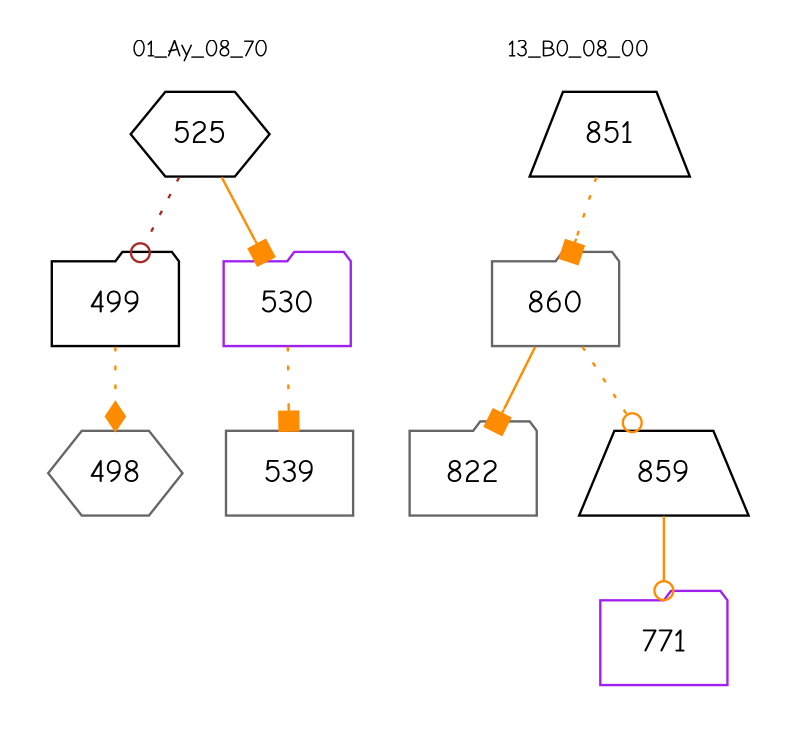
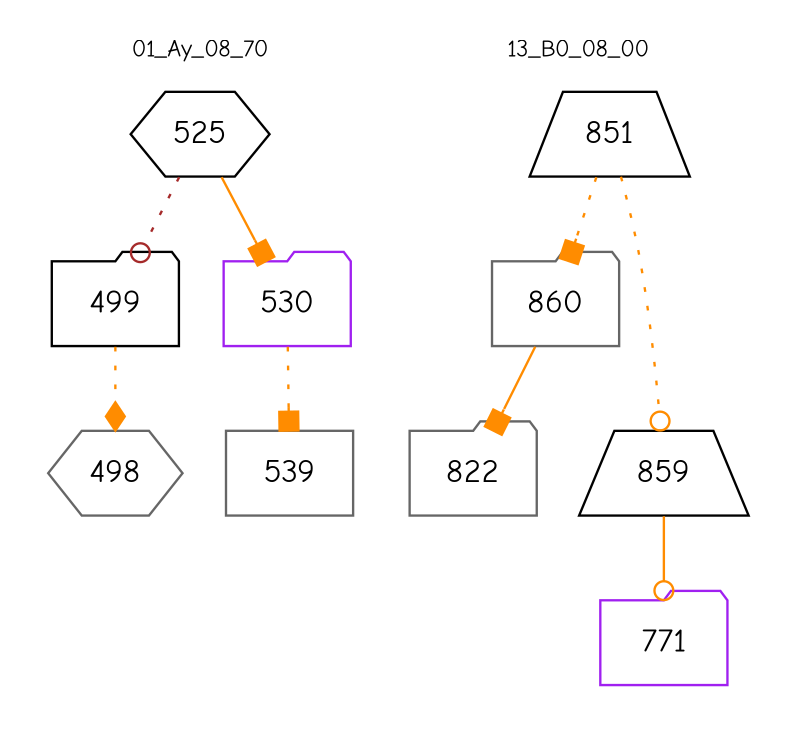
  digraph {
    fontname="Comic Neue"
    node [color=black fontname="Comic Neue" shape=folder]
    edge [arrowhead=box color=darkorange fontname="Comic Neue" style=dotted]
    n1 [label=525 shape=hexagon]
    n2 [label=499]
    n3 [color=purple label=530]
    n4 [color=gray40 label=498 shape=hexagon]
    n5 [color=gray40 label=539 shape=box]
    n6 [label=851 shape=trapezium]
    n7 [color=gray40 label=860]
    n8 [label=859 shape=trapezium]
    n9 [color=gray40 label=822]
    n10 [color=purple label=771]
    subgraph cluster_1 {
      color=white
      fontsize=10
      label="01_Ay_08_70"
      n1
      n2
      n3
      n4
      n5
    }
    subgraph cluster_2 {
      color=white
      fontsize=10
      label="13_B0_08_00"
      n6
      n7
      n8
      n9
      n10
    }
    n1 -> n2 [arrowhead=odot color=brown]
    n1 -> n3 [style=solid]
    n2 -> n4 [arrowhead=diamond]
    n3 -> n5
    n6 -> n7
-   n7 -> n8 [arrowhead=odot]
+   n6 -> n8 [arrowhead=odot]
    n7 -> n9 [style=solid]
    n8 -> n10 [arrowhead=odot style=solid]
  }
